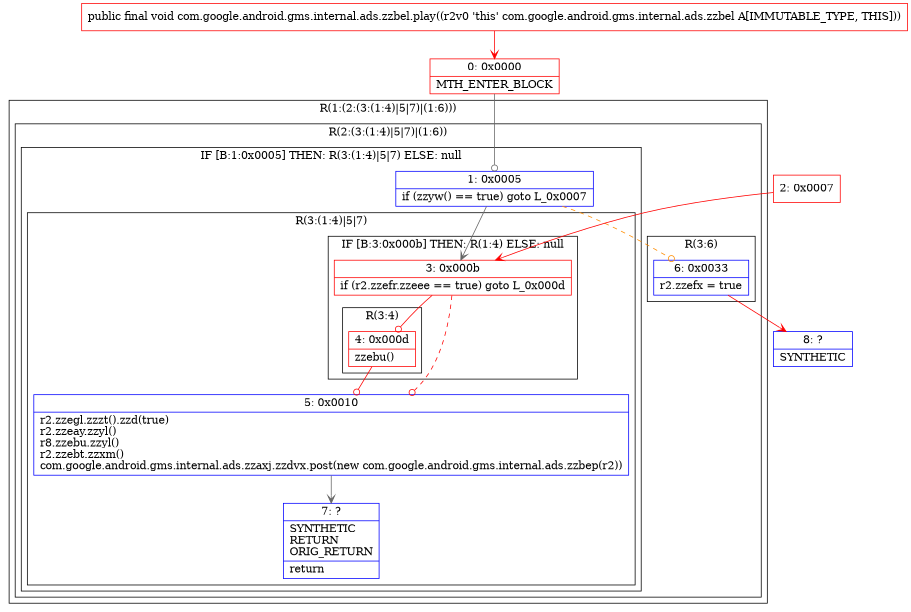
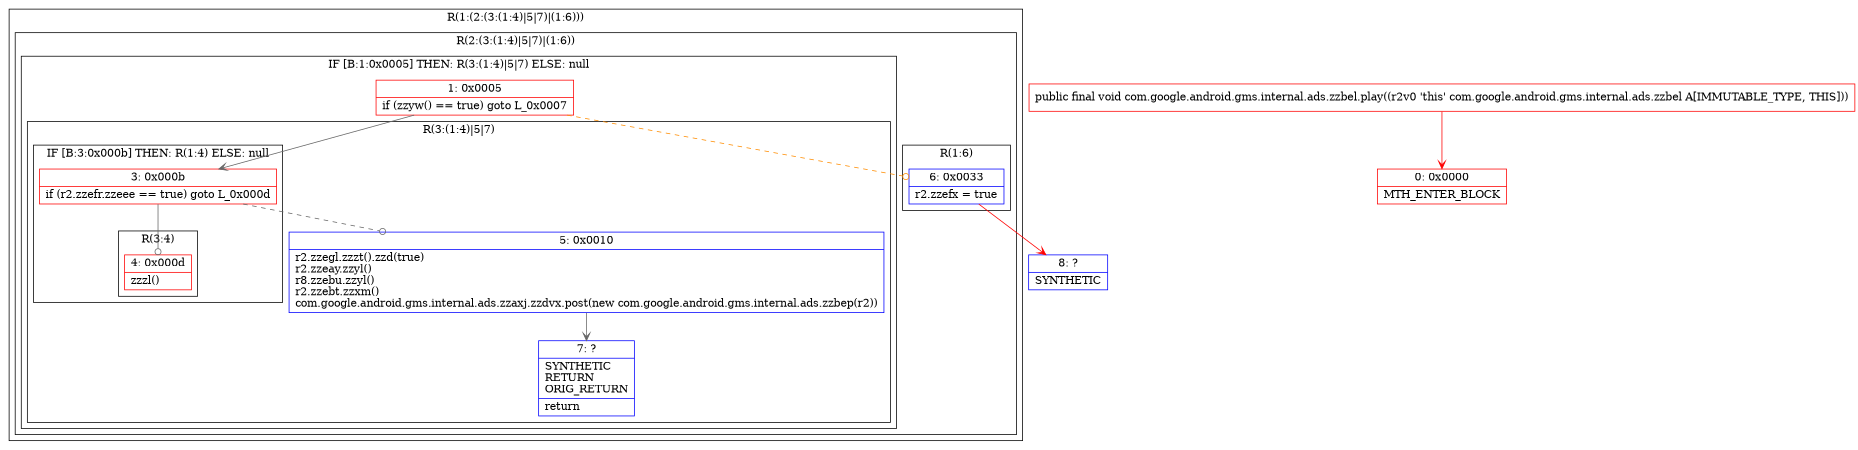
  digraph {
    node [color=red shape=record]
    edge [arrowhead=odot color=red]
-   n1 [label="{4\:\ 0x000d|zzebu()\l}"]
+   n1 [label="{4\:\ 0x000d|zzzl()\l}"]
    n2 [label="{3\:\ 0x000b|if (r2.zzefr.zzeee == true) goto L_0x000d\l}"]
    n3 [color=blue label="{5\:\ 0x0010|r2.zzegl.zzzt().zzd(true)\lr2.zzeay.zzyl()\lr8.zzebu.zzyl()\lr2.zzebt.zzxm()\lcom.google.android.gms.internal.ads.zzaxj.zzdvx.post(new com.google.android.gms.internal.ads.zzbep(r2))\l}"]
    n4 [color=blue label="{7\:\ ?|SYNTHETIC\lRETURN\lORIG_RETURN\l|return\l}"]
-   n5 [color=blue label="{1\:\ 0x0005|if (zzyw() == true) goto L_0x0007\l}"]
+   n5 [label="{1\:\ 0x0005|if (zzyw() == true) goto L_0x0007\l}"]
    n6 [color=blue label="{6\:\ 0x0033|r2.zzefx = true\l}"]
    n7 [color=blue label="{8\:\ ?|SYNTHETIC\l}"]
-   n8 [label="{2\:\ 0x0007}"]
    n9 [label="{0\:\ 0x0000|MTH_ENTER_BLOCK\l}"]
    n10 [label="{public final void com.google.android.gms.internal.ads.zzbel.play((r2v0 'this' com.google.android.gms.internal.ads.zzbel A[IMMUTABLE_TYPE, THIS])) }"]
    subgraph cluster_1 {
      label="R(1:(2:(3:(1:4)|5|7)|(1:6)))"
      subgraph cluster_2 {
        label="R(2:(3:(1:4)|5|7)|(1:6))"
        subgraph cluster_3 {
          label="IF [B:1:0x0005] THEN: R(3:(1:4)|5|7) ELSE: null"
          n5
          subgraph cluster_4 {
            label="R(3:(1:4)|5|7)"
            n3
            n4
            subgraph cluster_5 {
              label="IF [B:3:0x000b] THEN: R(1:4) ELSE: null"
              n2
              subgraph cluster_6 {
                label="R(3:4)"
                n1
              }
            }
          }
        }
        subgraph cluster_7 {
-         label="R(3:6)"
+         label="R(1:6)"
          n6
        }
      }
    }
-   n1 -> n3
-   n2 -> n1
-   n2 -> n3 [style=dashed]
+   n2 -> n1 [color=gray40]
+   n2 -> n3 [color=gray40 style=dashed]
    n3 -> n4 [arrowhead=vee color=gray40]
    n5 -> n2 [arrowhead=vee color=gray40]
    n5 -> n6 [color=darkorange style=dashed]
    n6 -> n7 [arrowhead=vee]
-   n8 -> n2 [arrowhead=vee]
-   n9 -> n5 [color=gray40]
    n10 -> n9 [arrowhead=vee]
  }
